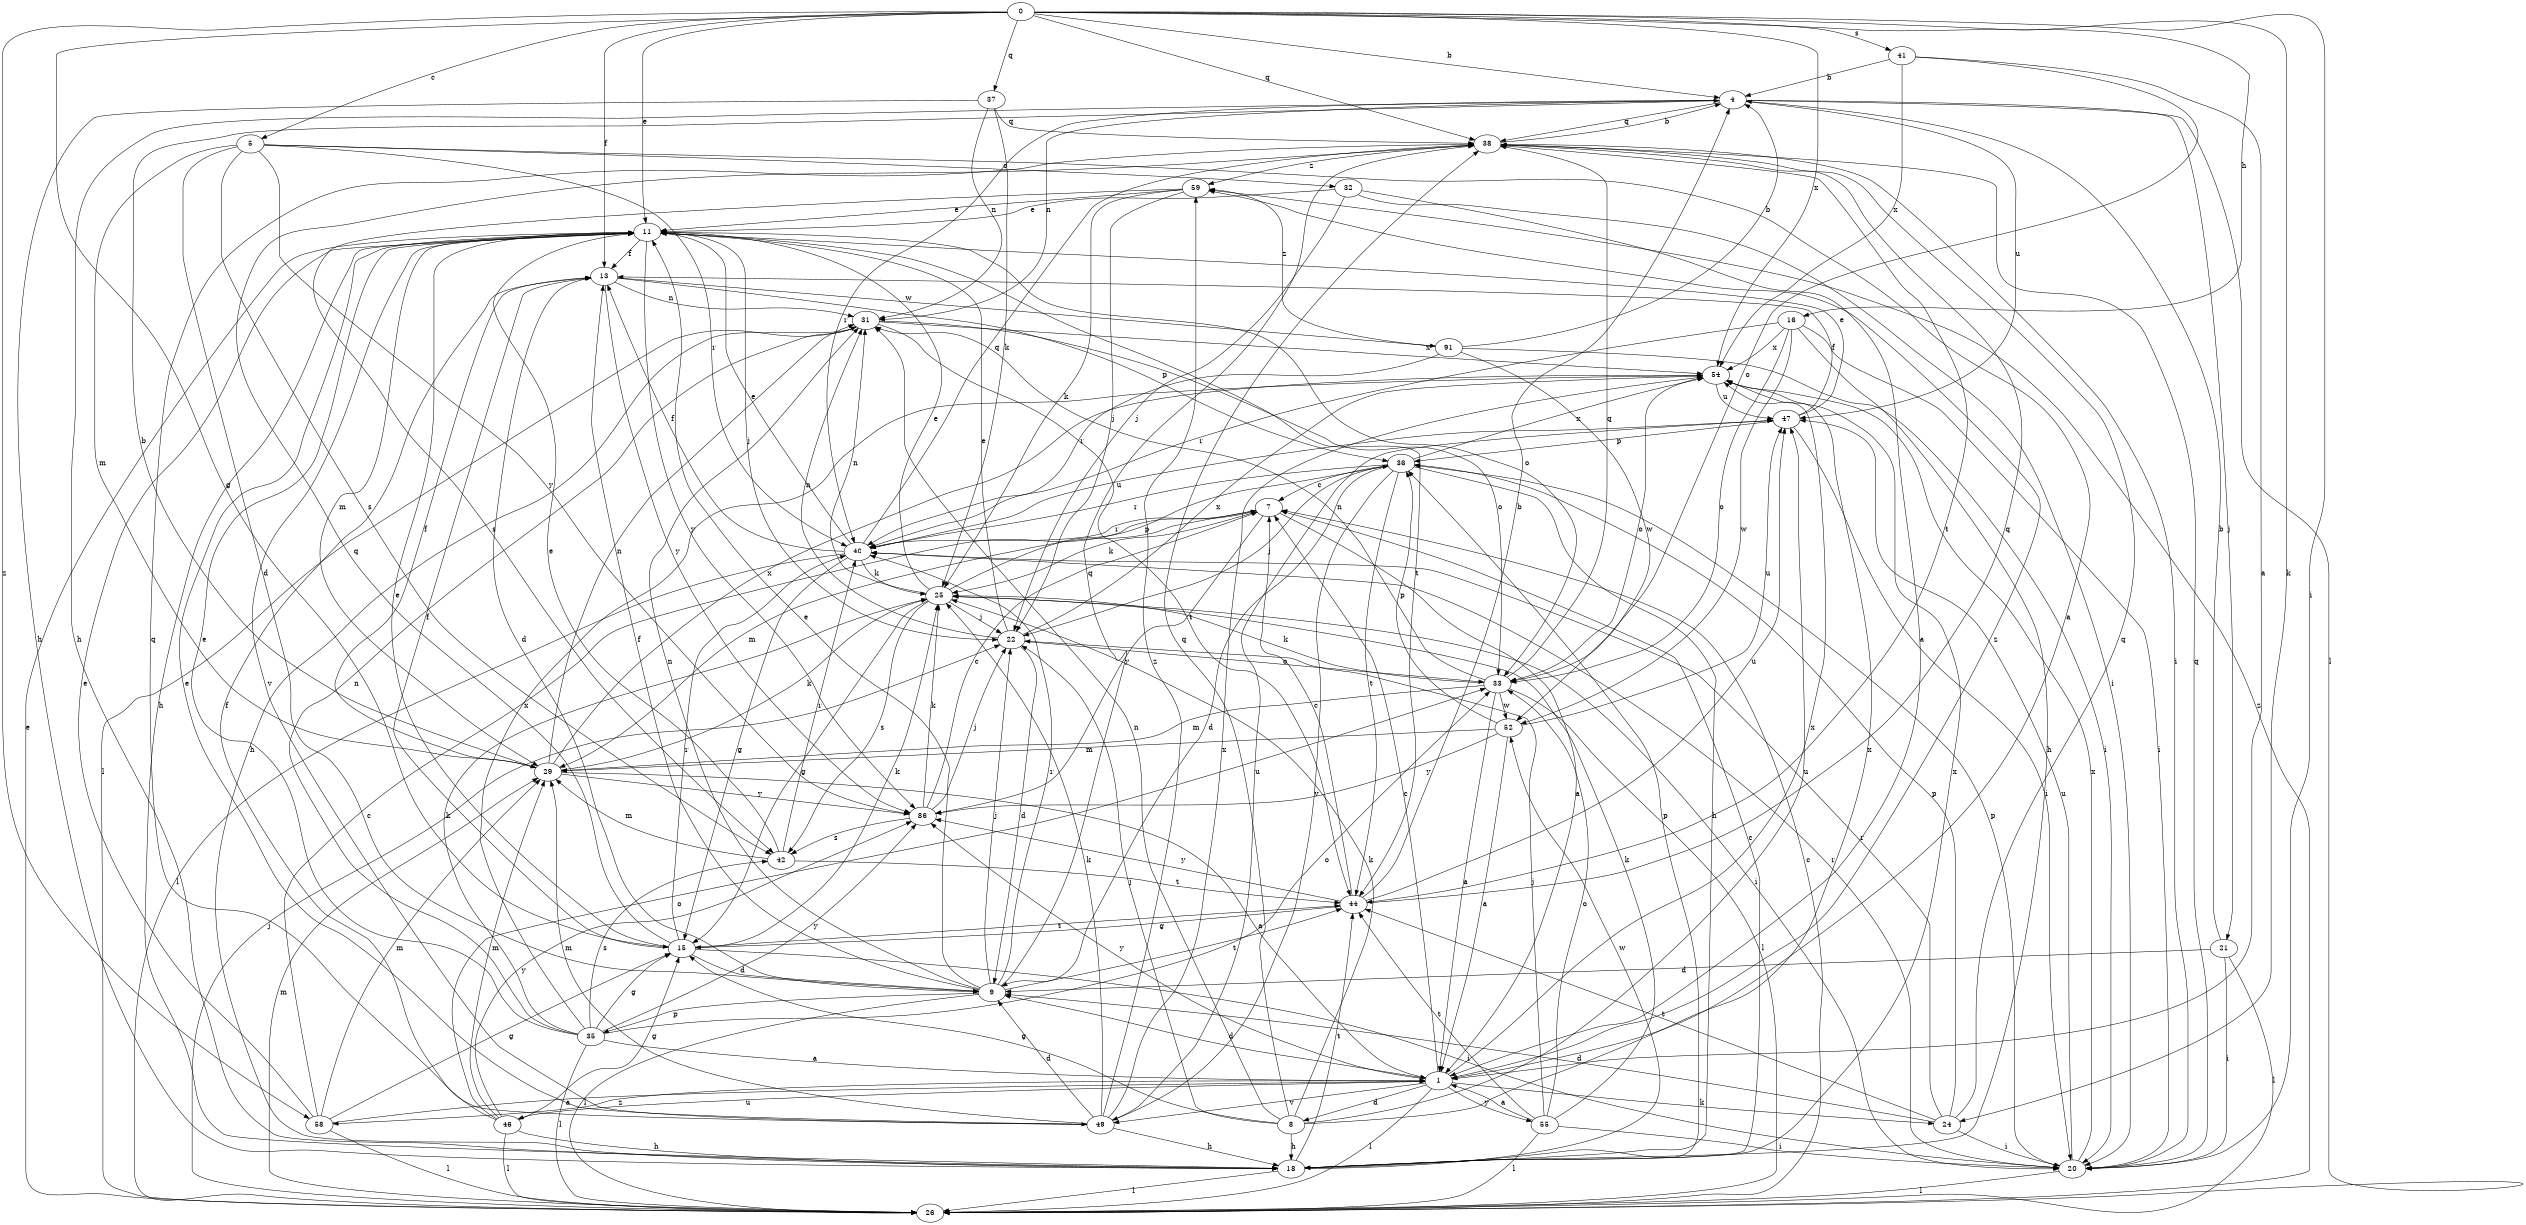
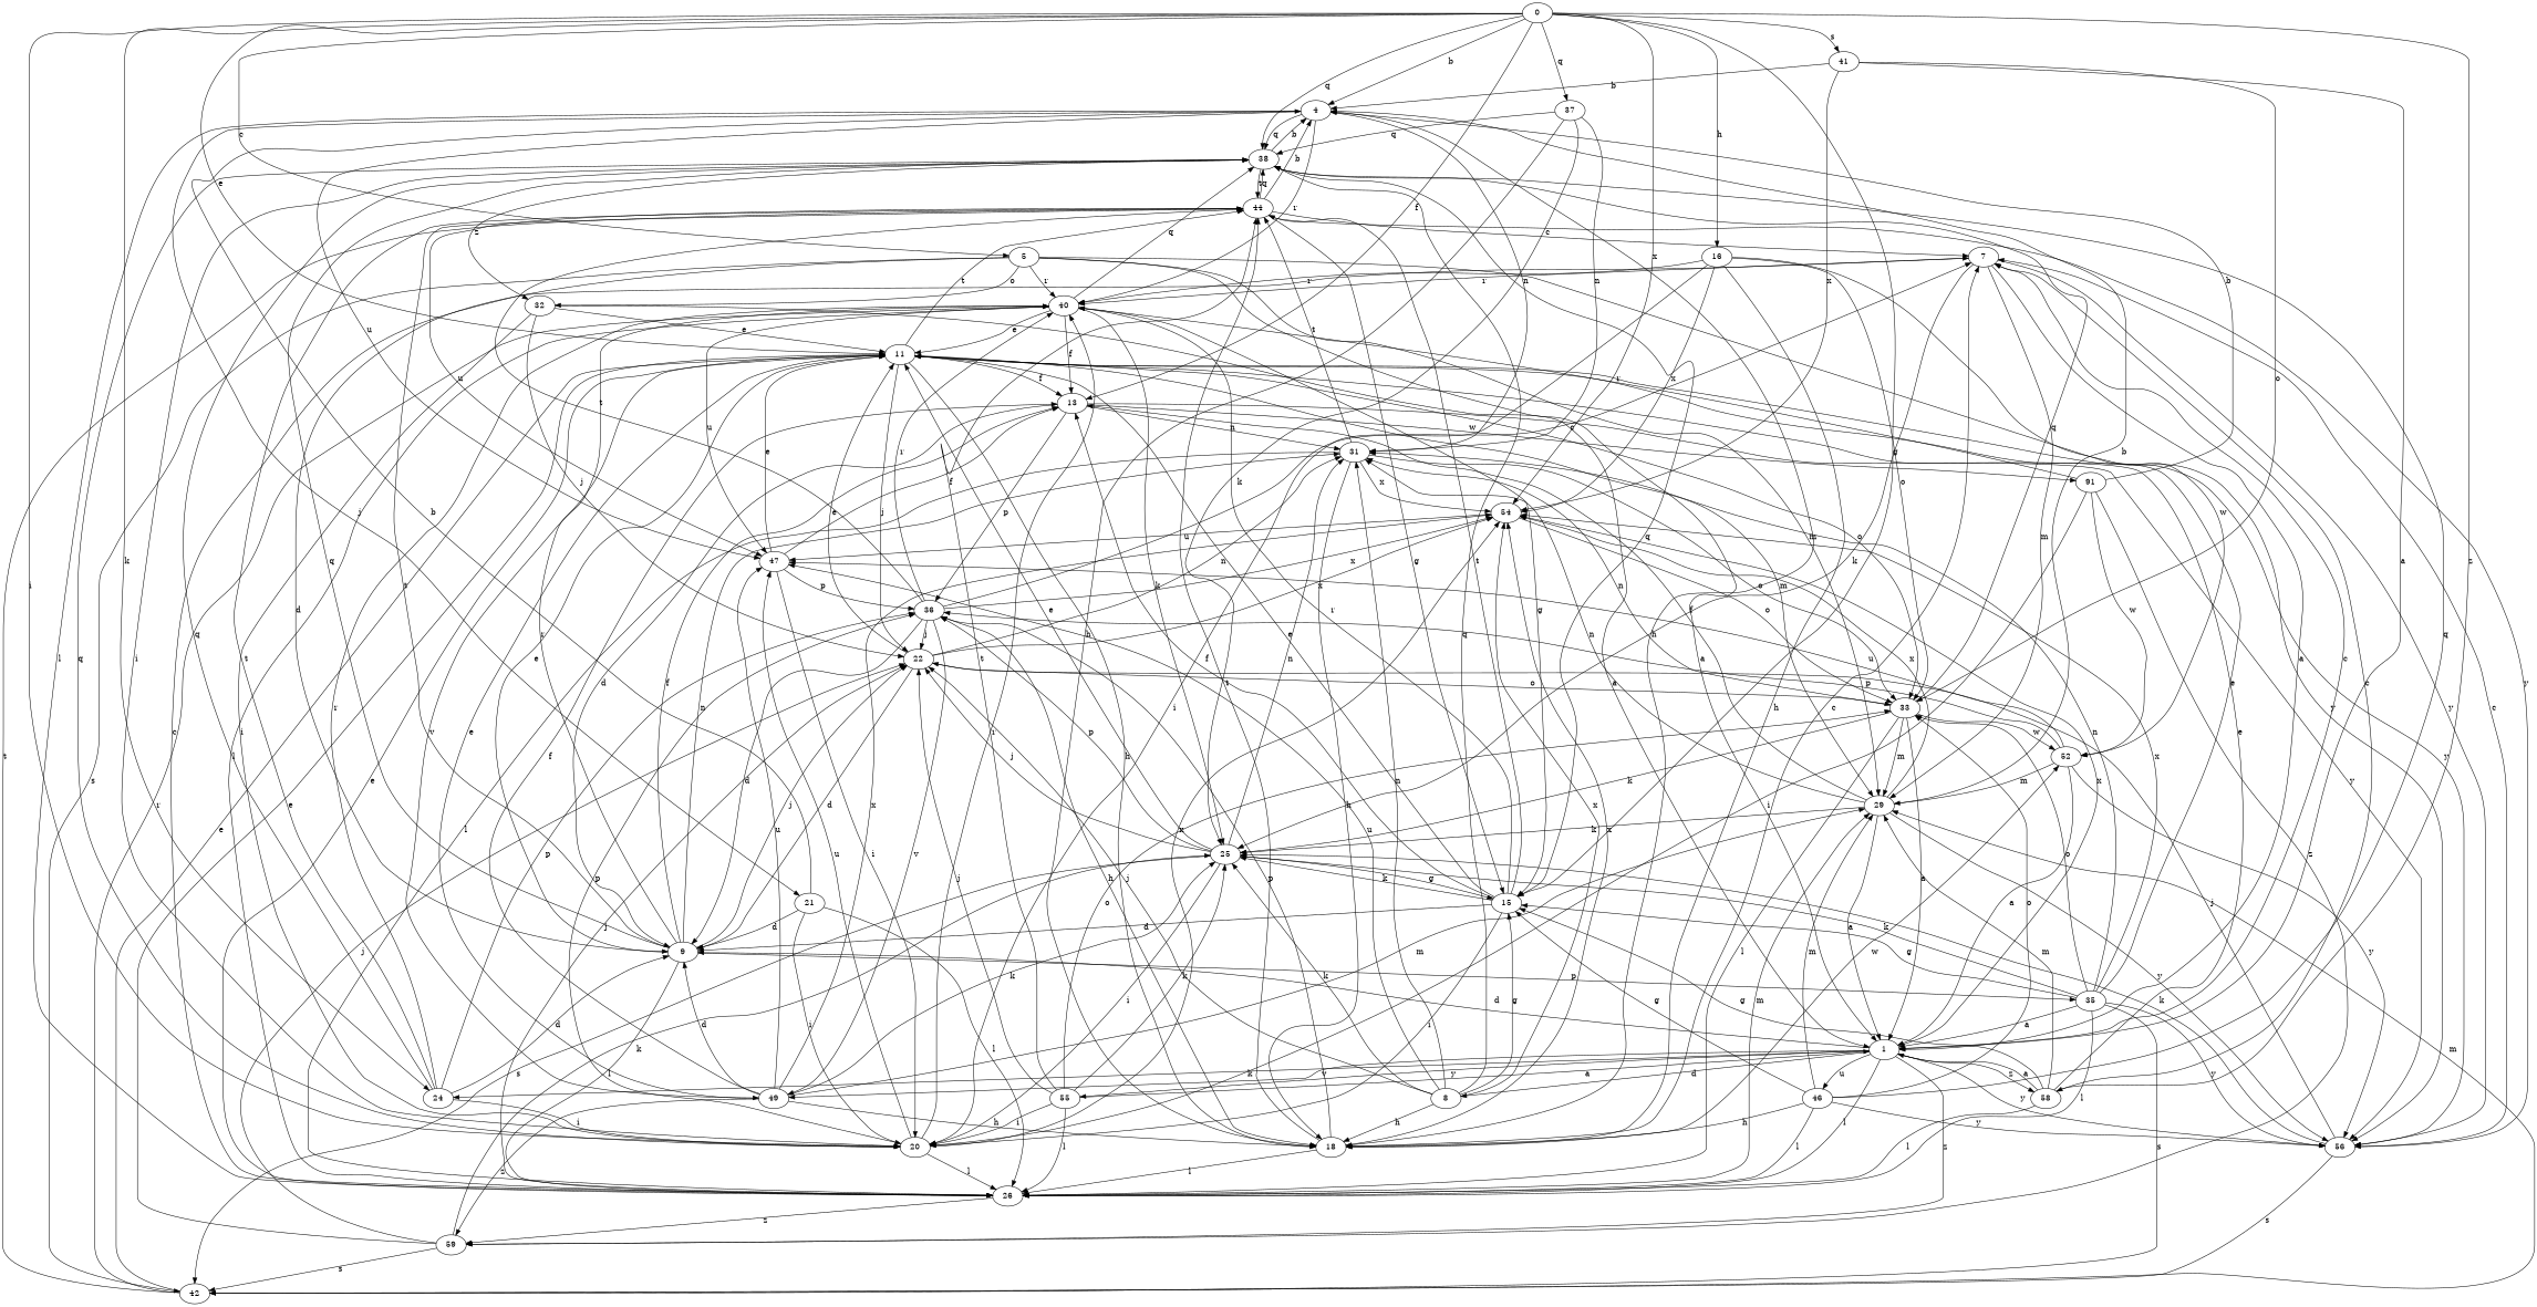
  strict digraph {
    0
    4
    5
    11
    13
    15
    16
    20
    24
    37
    38
    41
    54
    58
    26
    18
    21
    31
    40
    47
    1
    9
-   56 [label=86]
+   56
    29
    32
    42
    49
    22
    44
    33
    36
    n32 [label=91]
    25
    52
    59
    7
    8
    46
    55
    35
    0 -> 4 [label=b]
    0 -> 5 [label=c]
    0 -> 11 [label=e]
    0 -> 13 [label=f]
    0 -> 15 [label=g]
    0 -> 16 [label=h]
    0 -> 20 [label=i]
    0 -> 24 [label=k]
    0 -> 37 [label=q]
    0 -> 38 [label=q]
    0 -> 41 [label=s]
    0 -> 54 [label=x]
    0 -> 58 [label=z]
    4 -> 38 [label=q]
    4 -> 26 [label=l]
    4 -> 18 [label=h]
    4 -> 21 [label=j]
    4 -> 31 [label=n]
    4 -> 40 [label=r]
    4 -> 47 [label=u]
    5 -> 40 [label=r]
    5 -> 1 [label=a]
    5 -> 9 [label=d]
    5 -> 56 [label=y]
    5 -> 29 [label=m]
    5 -> 32 [label=o]
    5 -> 42 [label=s]
    11 -> 13 [label=f]
    11 -> 18 [label=h]
    11 -> 56 [label=y]
    11 -> 29 [label=m]
    11 -> 49 [label=v]
    11 -> 22 [label=j]
    11 -> 44 [label=t]
    11 -> 33 [label=o]
    13 -> 31 [label=n]
    13 -> 9 [label=d]
    13 -> 56 [label=y]
    13 -> 36 [label=p]
    13 -> n32 [label=w]
    15 -> 11 [label=e]
    15 -> 13 [label=f]
    15 -> 20 [label=i]
    15 -> 38 [label=q]
    15 -> 40 [label=r]
    15 -> 9 [label=d]
    15 -> 44 [label=t]
    15 -> 25 [label=k]
    16 -> 20 [label=i]
    16 -> 54 [label=x]
    16 -> 18 [label=h]
    16 -> 40 [label=r]
    16 -> 33 [label=o]
    16 -> 52 [label=w]
    20 -> 38 [label=q]
    20 -> 54 [label=x]
    20 -> 26 [label=l]
    20 -> 40 [label=r]
    20 -> 47 [label=u]
    20 -> 36 [label=p]
    24 -> 20 [label=i]
    24 -> 38 [label=q]
    24 -> 40 [label=r]
    24 -> 9 [label=d]
    24 -> 44 [label=t]
    24 -> 36 [label=p]
    37 -> 38 [label=q]
    37 -> 18 [label=h]
    37 -> 31 [label=n]
    37 -> 25 [label=k]
    38 -> 4 [label=b]
    38 -> 20 [label=i]
    38 -> 44 [label=t]
-   38 -> 59 [label=z]
+   38 -> 32 [label=z]
    41 -> 4 [label=b]
    41 -> 54 [label=x]
    41 -> 1 [label=a]
    41 -> 33 [label=o]
    54 -> 47 [label=u]
    54 -> 33 [label=o]
    58 -> 11 [label=e]
    58 -> 15 [label=g]
    58 -> 26 [label=l]
    58 -> 1 [label=a]
    58 -> 29 [label=m]
    58 -> 7 [label=c]
    26 -> 11 [label=e]
    26 -> 29 [label=m]
    26 -> 22 [label=j]
    26 -> 59 [label=z]
    26 -> 7 [label=c]
    18 -> 54 [label=x]
    18 -> 26 [label=l]
    18 -> 44 [label=t]
    18 -> 36 [label=p]
    18 -> 52 [label=w]
    18 -> 7 [label=c]
    21 -> 4 [label=b]
    21 -> 20 [label=i]
    21 -> 26 [label=l]
    21 -> 9 [label=d]
    31 -> 54 [label=x]
    31 -> 26 [label=l]
    31 -> 18 [label=h]
    31 -> 44 [label=t]
    31 -> 33 [label=o]
    40 -> 11 [label=e]
    40 -> 13 [label=f]
    40 -> 15 [label=g]
    40 -> 38 [label=q]
    40 -> 26 [label=l]
    40 -> 47 [label=u]
    40 -> 25 [label=k]
    47 -> 11 [label=e]
    47 -> 13 [label=f]
    47 -> 20 [label=i]
    47 -> 36 [label=p]
    1 -> 24 [label=k]
    1 -> 54 [label=x]
    1 -> 58 [label=z]
    1 -> 26 [label=l]
    1 -> 9 [label=d]
    1 -> 56 [label=y]
    1 -> 49 [label=v]
    1 -> 59 [label=z]
    1 -> 7 [label=c]
    1 -> 8 [label=d]
    1 -> 46 [label=u]
    1 -> 55 [label=y]
    9 -> 11 [label=e]
    9 -> 13 [label=f]
    9 -> 38 [label=q]
    9 -> 26 [label=l]
    9 -> 31 [label=n]
    9 -> 40 [label=r]
    9 -> 22 [label=j]
    9 -> 44 [label=t]
    9 -> 35 [label=p]
    56 -> 42 [label=s]
    56 -> 22 [label=j]
    56 -> 25 [label=k]
    56 -> 7 [label=c]
    29 -> 4 [label=b]
    29 -> 13 [label=f]
    29 -> 54 [label=x]
    29 -> 31 [label=n]
    29 -> 1 [label=a]
    29 -> 56 [label=y]
    29 -> 25 [label=k]
    32 -> 11 [label=e]
    32 -> 20 [label=i]
    32 -> 1 [label=a]
    32 -> 22 [label=j]
    42 -> 11 [label=e]
    42 -> 40 [label=r]
    42 -> 29 [label=m]
    42 -> 44 [label=t]
    49 -> 11 [label=e]
    49 -> 13 [label=f]
    49 -> 54 [label=x]
    49 -> 18 [label=h]
    49 -> 47 [label=u]
    49 -> 9 [label=d]
    49 -> 29 [label=m]
    49 -> 25 [label=k]
    49 -> 59 [label=z]
    22 -> 11 [label=e]
    22 -> 54 [label=x]
    22 -> 31 [label=n]
    22 -> 9 [label=d]
    22 -> 33 [label=o]
    44 -> 4 [label=b]
    44 -> 15 [label=g]
    44 -> 38 [label=q]
    44 -> 47 [label=u]
    44 -> 56 [label=y]
    44 -> 7 [label=c]
    33 -> 38 [label=q]
    33 -> 26 [label=l]
    33 -> 31 [label=n]
    33 -> 1 [label=a]
    33 -> 29 [label=m]
    33 -> 25 [label=k]
    33 -> 52 [label=w]
    36 -> 54 [label=x]
    36 -> 18 [label=h]
    36 -> 40 [label=r]
    36 -> 9 [label=d]
    36 -> 49 [label=v]
    36 -> 22 [label=j]
    36 -> 44 [label=t]
    36 -> 7 [label=c]
    n32 -> 4 [label=b]
    n32 -> 20 [label=i]
    n32 -> 40 [label=r]
    n32 -> 52 [label=w]
    n32 -> 59 [label=z]
    25 -> 11 [label=e]
    25 -> 15 [label=g]
    25 -> 20 [label=i]
    25 -> 31 [label=n]
    25 -> 42 [label=s]
    25 -> 22 [label=j]
    25 -> 36 [label=p]
    52 -> 47 [label=u]
    52 -> 1 [label=a]
    52 -> 56 [label=y]
    52 -> 29 [label=m]
    52 -> 36 [label=p]
    59 -> 11 [label=e]
    59 -> 42 [label=s]
    59 -> 22 [label=j]
    59 -> 25 [label=k]
    7 -> 40 [label=r]
    7 -> 1 [label=a]
    7 -> 56 [label=y]
    7 -> 29 [label=m]
    7 -> 25 [label=k]
    8 -> 15 [label=g]
    8 -> 38 [label=q]
    8 -> 54 [label=x]
    8 -> 18 [label=h]
    8 -> 31 [label=n]
    8 -> 47 [label=u]
    8 -> 22 [label=j]
    8 -> 25 [label=k]
    46 -> 15 [label=g]
    46 -> 38 [label=q]
    46 -> 26 [label=l]
    46 -> 18 [label=h]
    46 -> 56 [label=y]
    46 -> 29 [label=m]
    46 -> 33 [label=o]
    55 -> 20 [label=i]
    55 -> 26 [label=l]
    55 -> 1 [label=a]
    55 -> 22 [label=j]
    55 -> 44 [label=t]
    55 -> 33 [label=o]
    55 -> 25 [label=k]
    35 -> 11 [label=e]
    35 -> 15 [label=g]
    35 -> 54 [label=x]
    35 -> 26 [label=l]
    35 -> 31 [label=n]
    35 -> 1 [label=a]
    35 -> 56 [label=y]
    35 -> 42 [label=s]
    35 -> 33 [label=o]
    35 -> 25 [label=k]
  }
